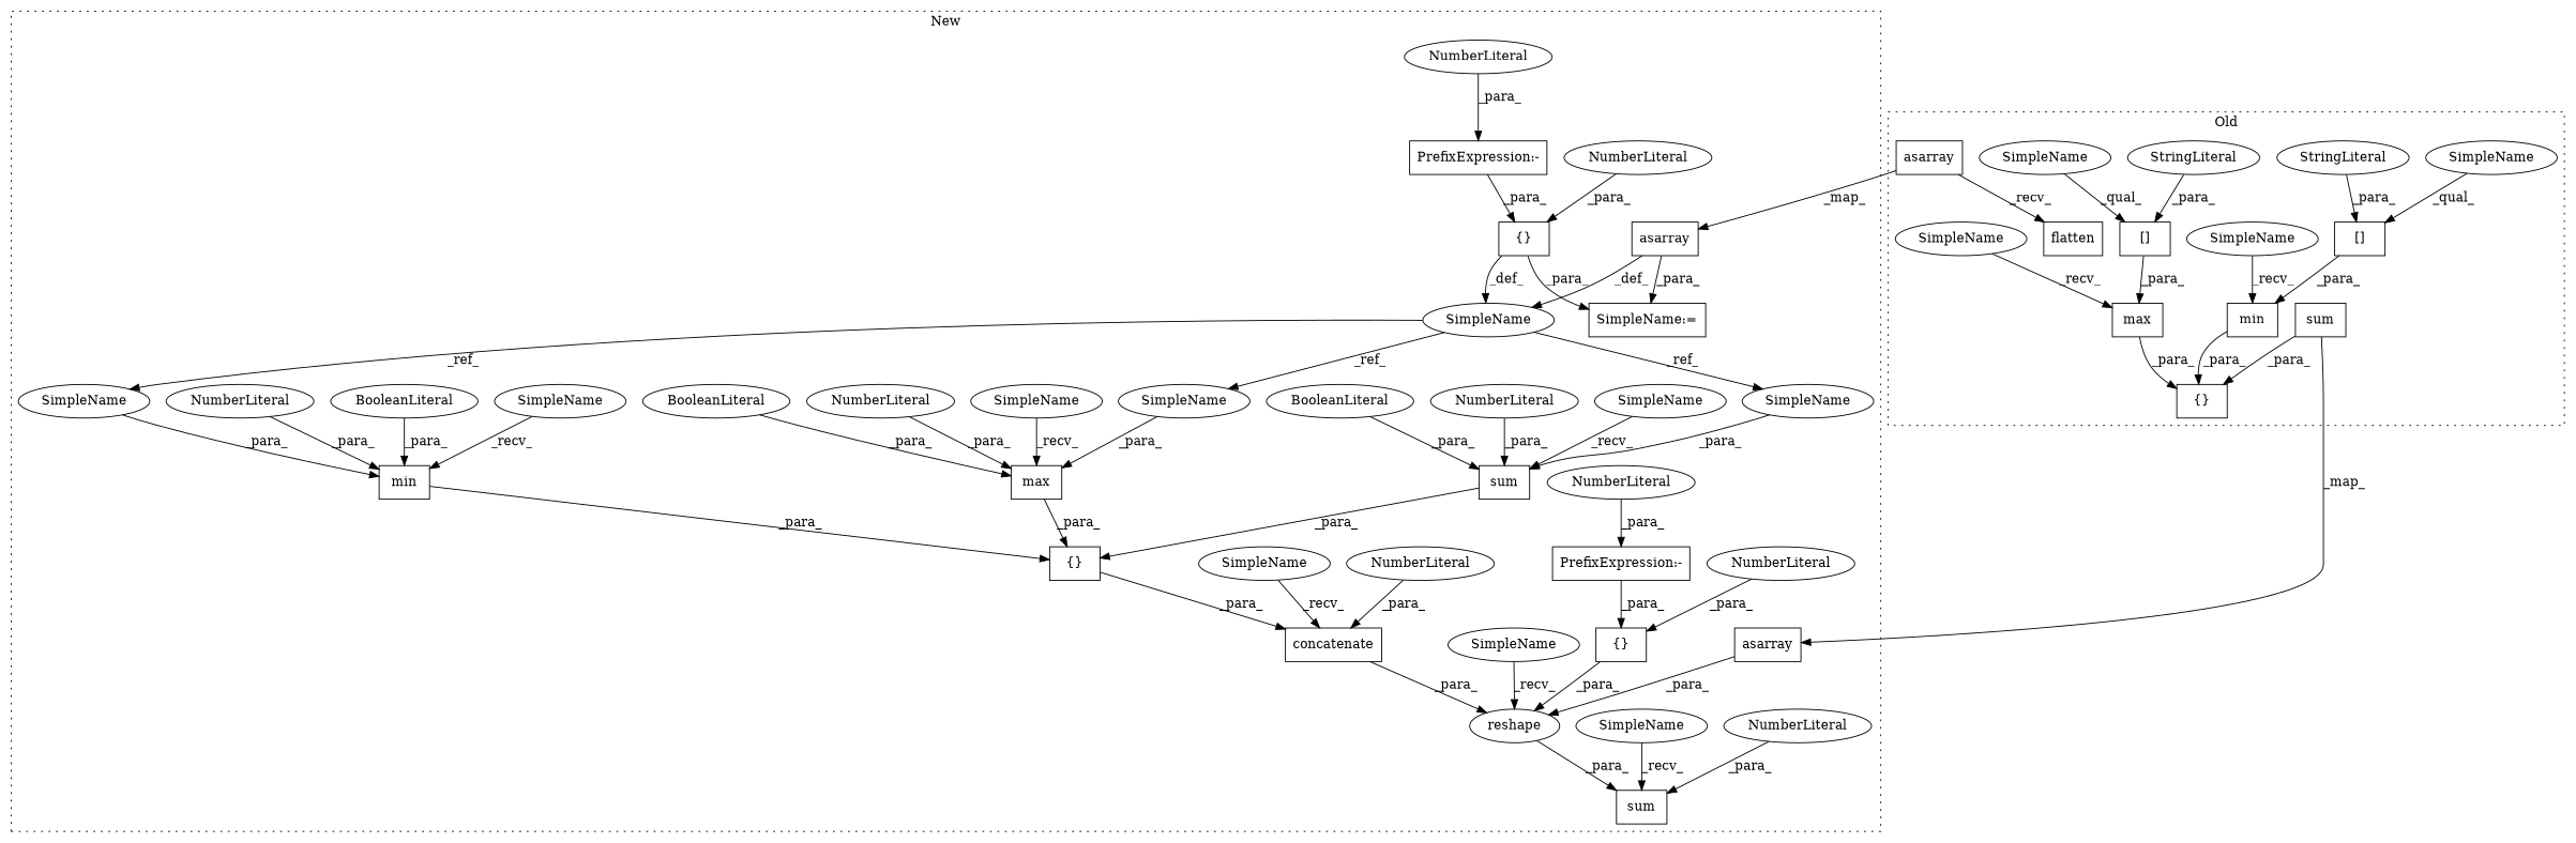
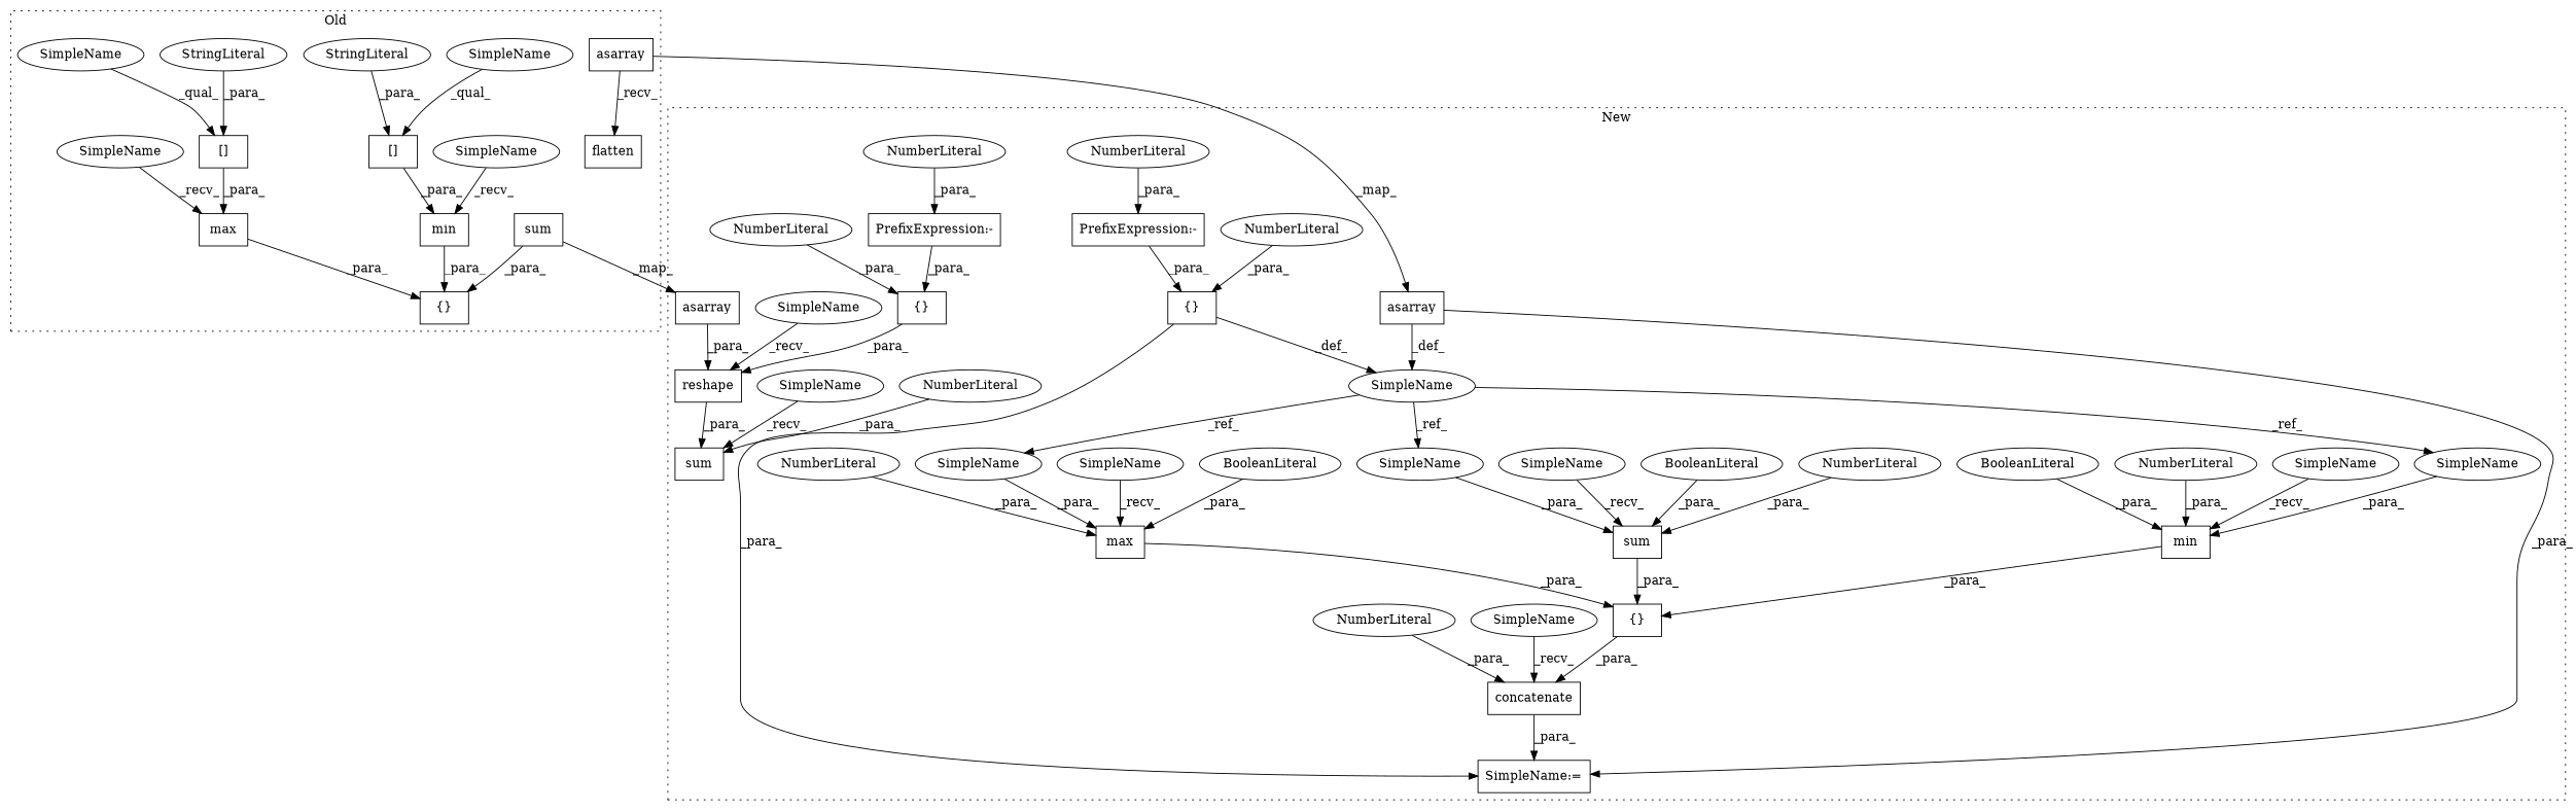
  digraph {
    node [a=42 l=1 shape=ellipse]
    n1 [a=32 l="4,1" label=min s="14585,14601" shape=box]
    n2 [a=4 l="1,1" label="{}" s="14578,14650" shape=box]
    n3 [a=32 l="4,1" label=max s="14609,14625" shape=box]
    n4 [a=32 l="8,1" label=asarray s="14517,14537" shape=box]
    n5 [a=32 l=9 label=flatten s=14539 shape=box]
    n6 [a=32 l="4,1" label=sum s="14633,14649" shape=box]
    n7 [a=2 l="4,1" label="[]" s="14589,14600" shape=box]
    n8 [a=45 l=7 label=StringLiteral s=14593]
    n9 [a=2 l="4,1" label="[]" s="14613,14624" shape=box]
    n10 [a=45 l=7 label=StringLiteral s=14617]
    n11 [l=5 label=SimpleName s=14579]
    n12 [l=5 label=SimpleName s=14603]
    n13 [l=3 label=SimpleName s=14613]
    n14 [l=3 label=SimpleName s=14589]
-   n15 [a=32 l="8,1" label=reshape s="14845,14897"]
+   n15 [a=32 l="8,1" label=reshape s="14845,14897" shape=box]
    n16 [a=38 label="PrefixExpression:-" s=14894 shape=box]
    n17 [a=34 label=NumberLiteral s=14895]
    n18 [a=4 l="1,1" label="{}" s="14890,14896" shape=box]
    n19 [a=34 l=2 label=NumberLiteral s=14891]
    n20 [a=32 l="4,1" label=sum s="14835,14900" shape=box]
    n21 [a=34 label=NumberLiteral s=14899]
    n22 [a=32 l="8,1" label=asarray s="14772,14792" shape=box]
    n23 [a=4 l="1,1" label="{}" s="14948,15038" shape=box]
    n24 [a=32 l="4,1" label=min s="14955,14977" shape=box]
    n25 [a=34 label=NumberLiteral s=14971]
    n26 [a=4 l="1,1" label="{}" s="14803,14809" shape=box]
    n27 [a=34 l=2 label=NumberLiteral s=14804]
    n28 [a=32 l="12,1" label=concatenate s="14927,15041" shape=box]
    n29 [a=34 label=NumberLiteral s=15040]
    n30 [l=11 label=SimpleName s=14740]
    n31 [a=32 l="4,1" label=max s="14985,15007" shape=box]
    n32 [a=34 label=NumberLiteral s=15001]
    n33 [a=9 l=4 label=BooleanLiteral s=15003]
    n34 [a=9 l=4 label=BooleanLiteral s=14973]
    n35 [a=32 l="4,1" label=sum s="15015,15037" shape=box]
    n36 [a=34 label=NumberLiteral s=15031]
    n37 [a=9 l=4 label=BooleanLiteral s=15033]
    n38 [a=38 label="PrefixExpression:-" s=14807 shape=box]
    n39 [a=34 label=NumberLiteral s=14808]
    n40 [a=32 l="8,1" label=asarray s="14859,14879" shape=box]
    n41 [a=7 label="SimpleName:=" s=14920 shape=box]
    n42 [l=11 label=SimpleName s=14959]
    n43 [l=11 label=SimpleName s=14989]
    n44 [l=11 label=SimpleName s=15019]
    n45 [l=5 label=SimpleName s=14979]
    n46 [l=5 label=SimpleName s=14829]
    n47 [l=5 label=SimpleName s=14921]
    n48 [l=5 label=SimpleName s=14949]
    n49 [l=5 label=SimpleName s=14839]
    n50 [l=5 label=SimpleName s=15009]
    subgraph cluster_1 {
      label=Old
      style=dotted
      n1
      n2
      n3
      n4
      n5
      n6
      n7
      n8
      n9
      n10
      n11
      n12
      n13
      n14
    }
    subgraph cluster_2 {
      label=New
      style=dotted
      n15
      n16
      n17
      n18
      n19
      n20
      n21
      n22
      n23
      n24
      n25
      n26
      n27
      n28
      n29
      n30
      n31
      n32
      n33
      n34
      n35
      n36
      n37
      n38
      n39
      n40
      n41
      n42
      n43
      n44
      n45
      n46
      n47
      n48
      n49
      n50
    }
    n1 -> n2 [label=_para_]
    n3 -> n2 [label=_para_]
    n4 -> n5 [label=_recv_]
    n4 -> n22 [label=_map_]
    n6 -> n2 [label=_para_]
    n6 -> n40 [label=_map_]
    n7 -> n1 [label=_para_]
    n8 -> n7 [label=_para_]
    n9 -> n3 [label=_para_]
    n10 -> n9 [label=_para_]
    n11 -> n1 [label=_recv_]
    n12 -> n3 [label=_recv_]
    n13 -> n9 [label=_qual_]
    n14 -> n7 [label=_qual_]
    n15 -> n20 [label=_para_]
    n16 -> n18 [label=_para_]
    n17 -> n16 [label=_para_]
    n18 -> n15 [label=_para_]
    n19 -> n18 [label=_para_]
    n21 -> n20 [label=_para_]
    n22 -> n30 [label=_def_]
    n22 -> n41 [label=_para_]
    n23 -> n28 [label=_para_]
    n24 -> n23 [label=_para_]
    n25 -> n24 [label=_para_]
    n26 -> n30 [label=_def_]
    n26 -> n41 [label=_para_]
    n27 -> n26 [label=_para_]
-   n28 -> n15 [label=_para_]
+   n28 -> n41 [label=_para_]
    n29 -> n28 [label=_para_]
    n30 -> n42 [label=_ref_]
    n30 -> n43 [label=_ref_]
    n30 -> n44 [label=_ref_]
    n31 -> n23 [label=_para_]
    n32 -> n31 [label=_para_]
    n33 -> n31 [label=_para_]
    n34 -> n24 [label=_para_]
    n35 -> n23 [label=_para_]
    n36 -> n35 [label=_para_]
    n37 -> n35 [label=_para_]
    n38 -> n26 [label=_para_]
    n39 -> n38 [label=_para_]
    n40 -> n15 [label=_para_]
    n42 -> n24 [label=_para_]
    n43 -> n31 [label=_para_]
    n44 -> n35 [label=_para_]
    n45 -> n31 [label=_recv_]
    n46 -> n20 [label=_recv_]
    n47 -> n28 [label=_recv_]
    n48 -> n24 [label=_recv_]
    n49 -> n15 [label=_recv_]
    n50 -> n35 [label=_recv_]
  }
